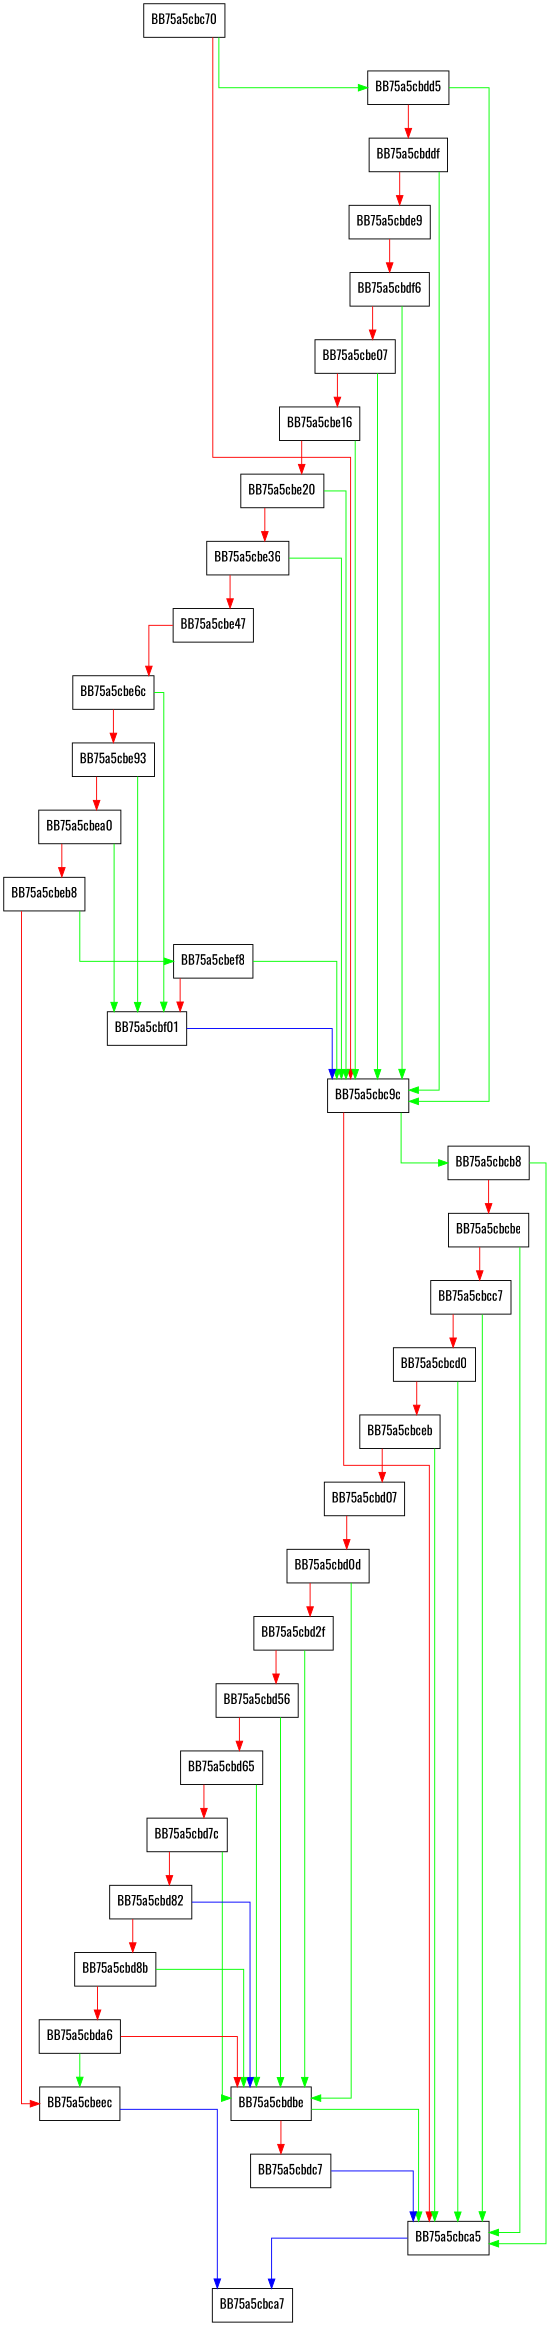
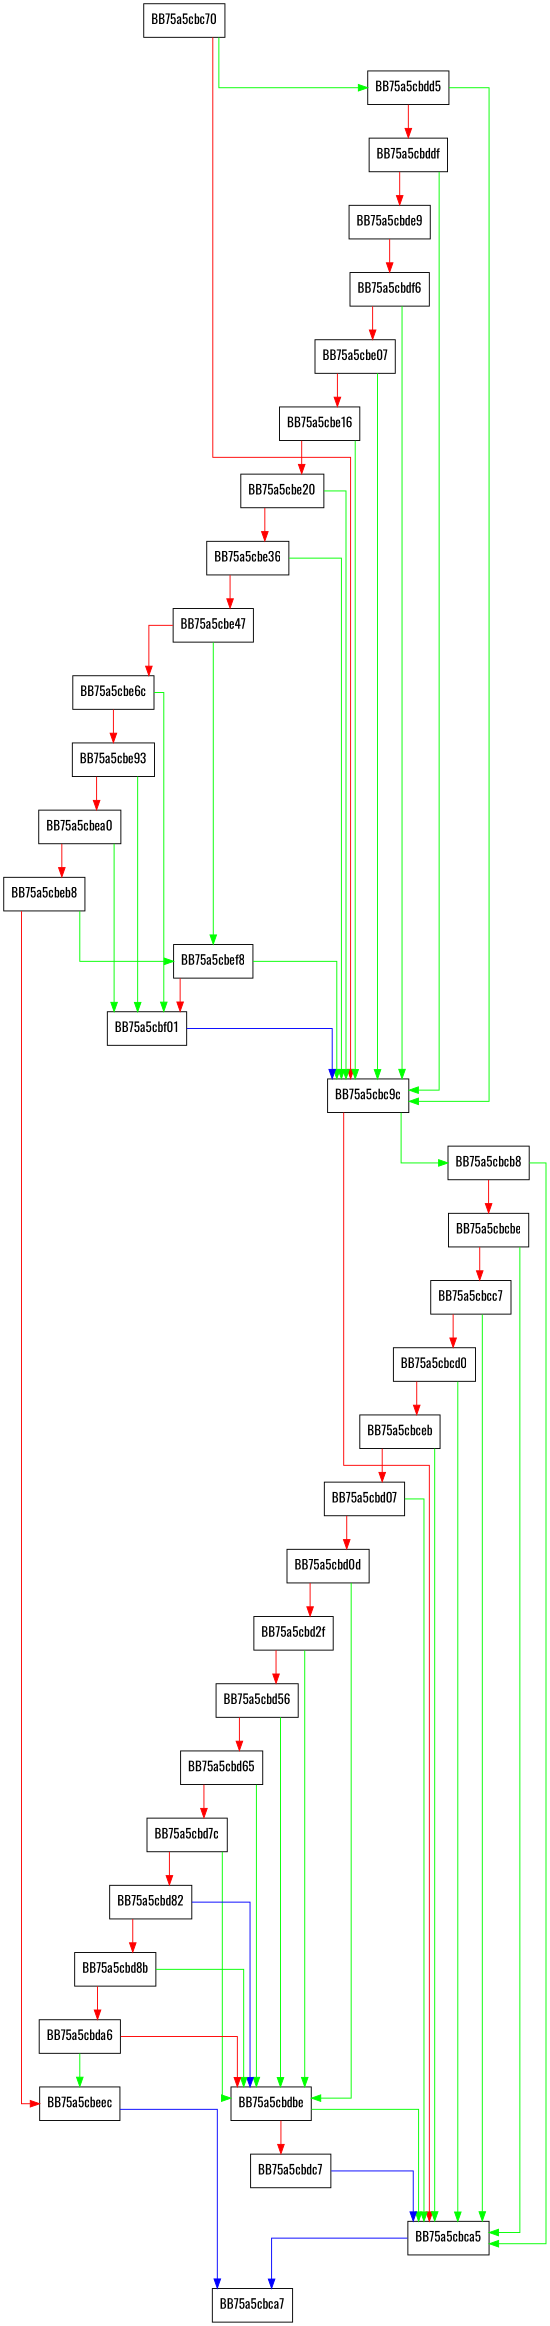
  digraph {
    fontname=Oswald
    splines=ortho
    node [fontname=Oswald shape=box]
    edge [color=red fontname=Oswald]
    BB75a5cbc70
    BB75a5cbdd5
    BB75a5cbc9c
    BB75a5cbddf
    BB75a5cbcb8
    BB75a5cbca5
    BB75a5cbde9
    BB75a5cbcbe
    BB75a5cbca7
    BB75a5cbcc7
    BB75a5cbcd0
    BB75a5cbceb
    BB75a5cbd07
    BB75a5cbd0d
    BB75a5cbdbe
    BB75a5cbd2f
    BB75a5cbdc7
    BB75a5cbd56
    BB75a5cbd65
    BB75a5cbd7c
    BB75a5cbd82
    BB75a5cbd8b
    BB75a5cbda6
    BB75a5cbeec
    BB75a5cbdf6
    BB75a5cbe07
    BB75a5cbe16
    BB75a5cbe20
    BB75a5cbe36
    BB75a5cbe47
    BB75a5cbef8
    BB75a5cbe6c
    BB75a5cbf01
    BB75a5cbe93
    BB75a5cbea0
    BB75a5cbeb8
    BB75a5cbc70 -> BB75a5cbdd5 [color=green]
    BB75a5cbc70 -> BB75a5cbc9c
    BB75a5cbdd5 -> BB75a5cbc9c [color=green]
    BB75a5cbdd5 -> BB75a5cbddf
    BB75a5cbc9c -> BB75a5cbcb8 [color=green]
    BB75a5cbc9c -> BB75a5cbca5
    BB75a5cbddf -> BB75a5cbc9c [color=green]
    BB75a5cbddf -> BB75a5cbde9
    BB75a5cbcb8 -> BB75a5cbca5 [color=green]
    BB75a5cbcb8 -> BB75a5cbcbe
    BB75a5cbca5 -> BB75a5cbca7 [color=blue]
    BB75a5cbde9 -> BB75a5cbdf6
    BB75a5cbcbe -> BB75a5cbca5 [color=green]
    BB75a5cbcbe -> BB75a5cbcc7
    BB75a5cbcc7 -> BB75a5cbca5 [color=green]
    BB75a5cbcc7 -> BB75a5cbcd0
    BB75a5cbcd0 -> BB75a5cbca5 [color=green]
    BB75a5cbcd0 -> BB75a5cbceb
    BB75a5cbceb -> BB75a5cbca5 [color=green]
    BB75a5cbceb -> BB75a5cbd07
+   BB75a5cbd07 -> BB75a5cbca5 [color=green]
    BB75a5cbd07 -> BB75a5cbd0d
    BB75a5cbd0d -> BB75a5cbdbe [color=green]
    BB75a5cbd0d -> BB75a5cbd2f
    BB75a5cbdbe -> BB75a5cbca5 [color=green]
    BB75a5cbdbe -> BB75a5cbdc7
    BB75a5cbd2f -> BB75a5cbdbe [color=green]
    BB75a5cbd2f -> BB75a5cbd56
    BB75a5cbdc7 -> BB75a5cbca5 [color=blue]
    BB75a5cbd56 -> BB75a5cbdbe [color=green]
    BB75a5cbd56 -> BB75a5cbd65
    BB75a5cbd65 -> BB75a5cbdbe [color=green]
    BB75a5cbd65 -> BB75a5cbd7c
    BB75a5cbd7c -> BB75a5cbdbe [color=green]
    BB75a5cbd7c -> BB75a5cbd82
    BB75a5cbd82 -> BB75a5cbdbe [color=blue]
    BB75a5cbd82 -> BB75a5cbd8b
    BB75a5cbd8b -> BB75a5cbdbe [color=green]
    BB75a5cbd8b -> BB75a5cbda6
    BB75a5cbda6 -> BB75a5cbdbe
    BB75a5cbda6 -> BB75a5cbeec [color=green]
    BB75a5cbeec -> BB75a5cbca7 [color=blue]
    BB75a5cbdf6 -> BB75a5cbc9c [color=green]
    BB75a5cbdf6 -> BB75a5cbe07
    BB75a5cbe07 -> BB75a5cbc9c [color=green]
    BB75a5cbe07 -> BB75a5cbe16
    BB75a5cbe16 -> BB75a5cbc9c [color=green]
    BB75a5cbe16 -> BB75a5cbe20
    BB75a5cbe20 -> BB75a5cbc9c [color=green]
    BB75a5cbe20 -> BB75a5cbe36
    BB75a5cbe36 -> BB75a5cbc9c [color=green]
    BB75a5cbe36 -> BB75a5cbe47
+   BB75a5cbe47 -> BB75a5cbef8 [color=green]
    BB75a5cbe47 -> BB75a5cbe6c
    BB75a5cbef8 -> BB75a5cbc9c [color=green]
    BB75a5cbef8 -> BB75a5cbf01
    BB75a5cbe6c -> BB75a5cbf01 [color=green]
    BB75a5cbe6c -> BB75a5cbe93
    BB75a5cbf01 -> BB75a5cbc9c [color=blue]
    BB75a5cbe93 -> BB75a5cbf01 [color=green]
    BB75a5cbe93 -> BB75a5cbea0
    BB75a5cbea0 -> BB75a5cbf01 [color=green]
    BB75a5cbea0 -> BB75a5cbeb8
    BB75a5cbeb8 -> BB75a5cbeec
    BB75a5cbeb8 -> BB75a5cbef8 [color=green]
  }
